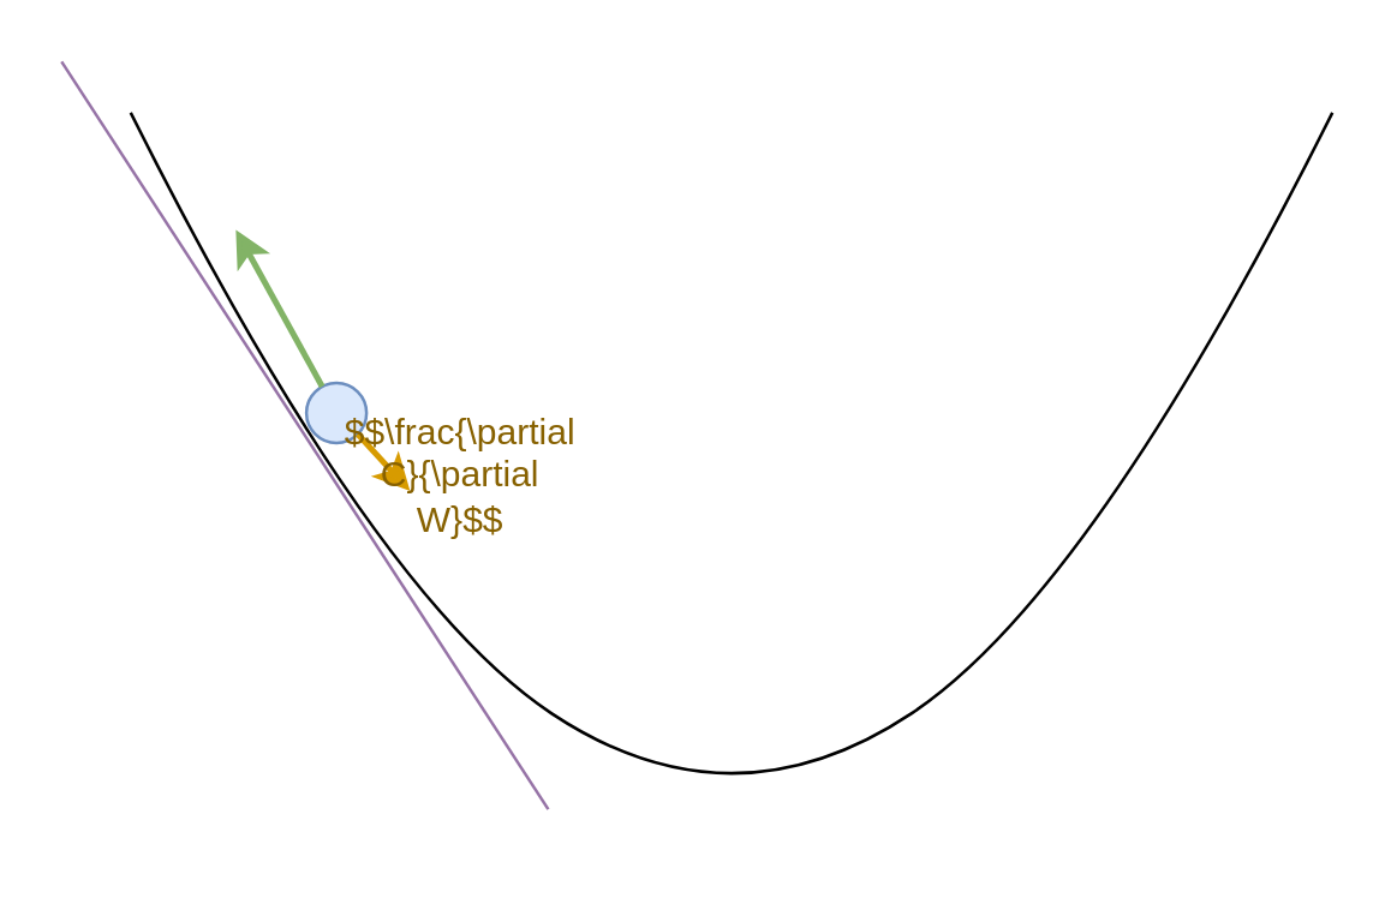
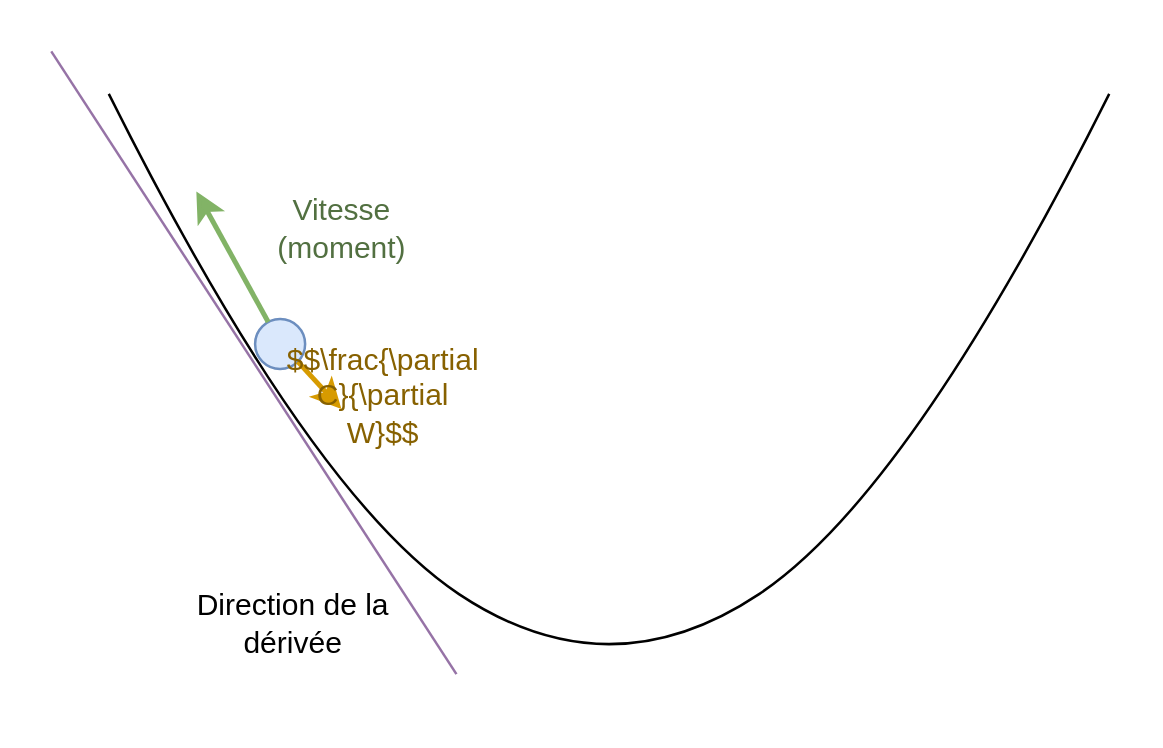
  <mxCell id="0" />
  <mxCell id="1" parent="0" />
  <mxCell id="2" value="" style="curved=1;endArrow=none;html=1;endFill=0;" edge="1" parent="1"><mxGeometry width="50" height="50" relative="1" as="geometry"><mxPoint x="43" y="37" as="sourcePoint" /><mxPoint x="443" y="37" as="targetPoint" /><Array as="points"><mxPoint x="123" y="197" /><mxPoint x="243" y="277" /><mxPoint x="363" y="197" /></Array></mxGeometry></mxCell>
  <mxCell id="3" value="" style="ellipse;whiteSpace=wrap;html=1;aspect=fixed;fillColor=#dae8fc;strokeColor=#6c8ebf;" vertex="1" parent="1"><mxGeometry x="101.5" y="127" width="20" height="20" as="geometry" /></mxCell>
  <mxCell id="4" value="" style="endArrow=classic;html=1;strokeColor=#82b366;strokeWidth=2;fillColor=#d5e8d4;rounded=0;" edge="1" parent="1" source="3"><mxGeometry width="50" height="50" relative="1" as="geometry"><mxPoint x="225" y="83" as="sourcePoint" /><mxPoint x="78" y="76" as="targetPoint" /><Array as="points" /></mxGeometry></mxCell>
  <mxCell id="5" value="" style="endArrow=none;html=1;strokeColor=#9673a6;strokeWidth=1;fillColor=#e1d5e7;" edge="1" parent="1"><mxGeometry width="50" height="50" relative="1" as="geometry"><mxPoint x="20" y="20" as="sourcePoint" /><mxPoint x="182" y="269" as="targetPoint" /></mxGeometry></mxCell>
+ <mxCell id="6" value="Direction de la dérivée" style="text;html=1;align=center;verticalAlign=middle;whiteSpace=wrap;rounded=0;" vertex="1" parent="1"><mxGeometry x="73.5" y="239" width="86" height="20" as="geometry" /></mxCell>
+ <mxCell id="7" value="Vitesse (moment)" style="text;html=1;align=center;verticalAlign=middle;whiteSpace=wrap;rounded=0;fontColor=#527041;" vertex="1" parent="1"><mxGeometry x="101.5" y="73" width="69" height="36" as="geometry" /></mxCell>
  <mxCell id="8" value="" style="endArrow=classic;html=1;strokeColor=#D79B00;strokeWidth=2;fillColor=#ffe6cc;rounded=0;exitX=1;exitY=1;exitDx=0;exitDy=0;" edge="1" parent="1" source="3"><mxGeometry width="50" height="50" relative="1" as="geometry"><mxPoint x="116.711" y="138.221" as="sourcePoint" /><mxPoint x="136" y="163" as="targetPoint" /><Array as="points" /></mxGeometry></mxCell>
  <mxCell id="9" value="$$\frac{\partial C}{\partial W}$$" style="text;html=1;strokeColor=none;fillColor=none;align=center;verticalAlign=middle;whiteSpace=wrap;rounded=0;fontColor=#876100;" vertex="1" parent="1"><mxGeometry x="121.5" y="137" width="62" height="42" as="geometry" /></mxCell>
